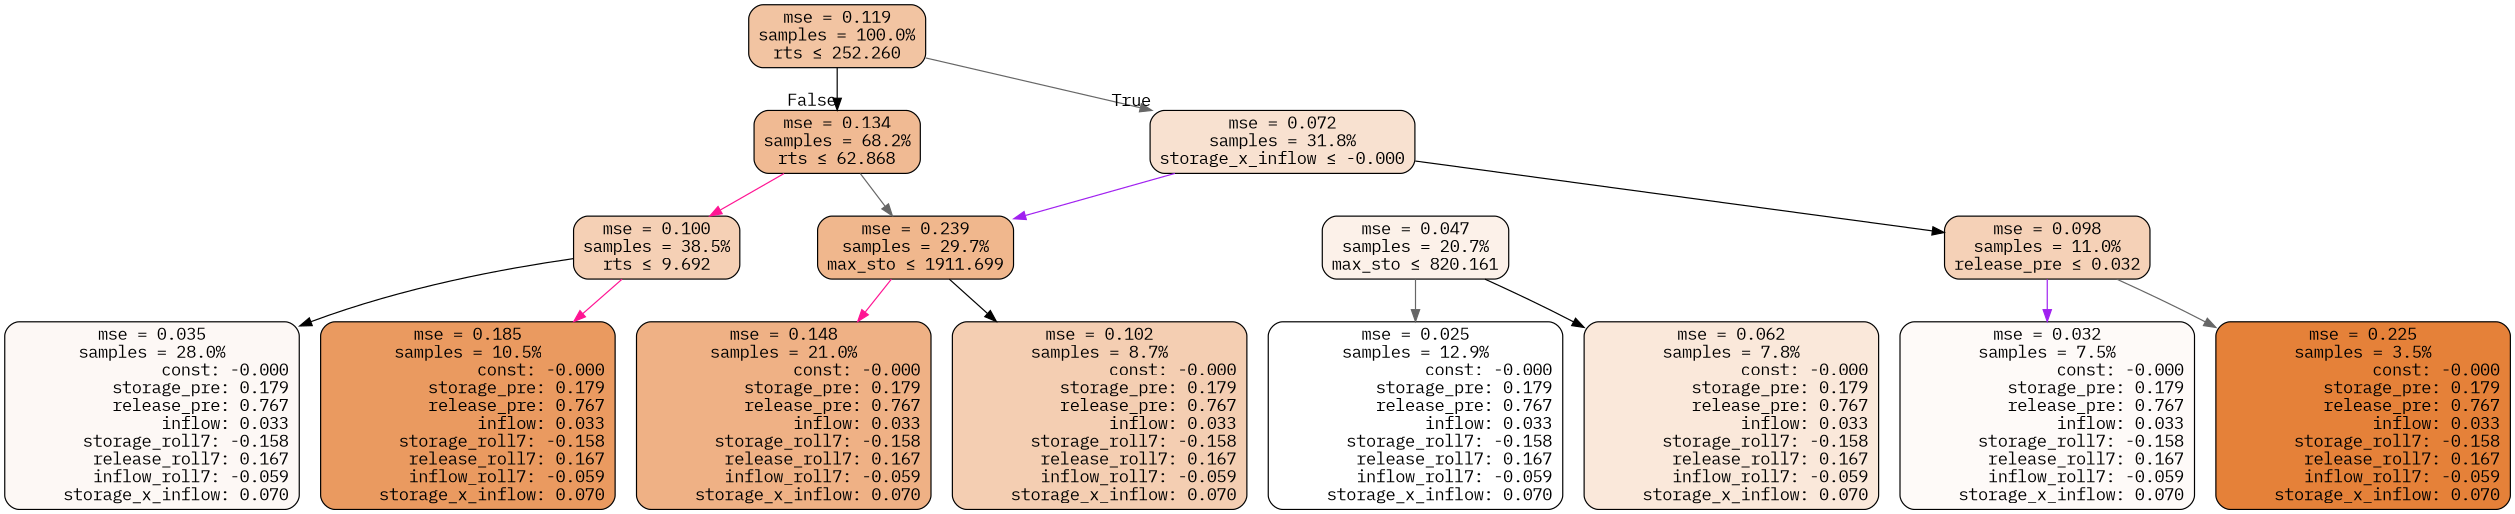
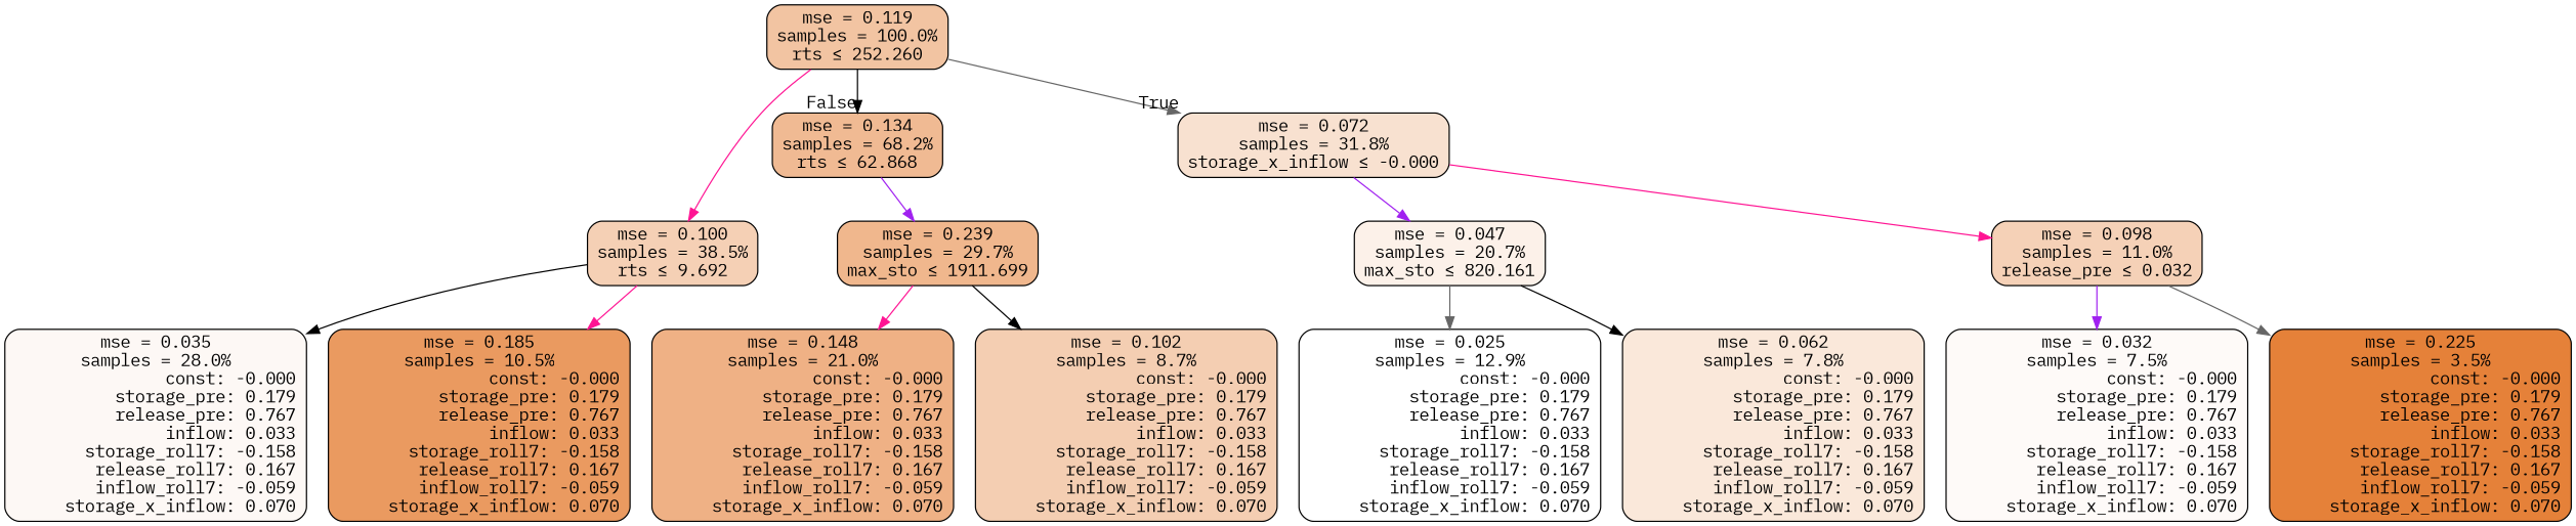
  digraph {
    fontname="IBM Plex Mono"
    node [color=black fontname="IBM Plex Mono" shape=rectangle style="filled, rounded"]
    edge [color=black fontname="IBM Plex Mono"]
    n1 [fillcolor="#f2c4a2" label="mse = 0.119\nsamples = 100.0%\nrts &le; 252.260"]
    n2 [fillcolor="#f0ba93" label="mse = 0.134\nsamples = 68.2%\nrts &le; 62.868"]
    n3 [fillcolor="#f8e1d0" label="mse = 0.072\nsamples = 31.8%\nstorage_x_inflow &le; -0.000"]
    n4 [fillcolor="#f5d0b5" label="mse = 0.100\nsamples = 38.5%\nrts &le; 9.692"]
    n5 [fillcolor="#f0b78d" label="mse = 0.239\nsamples = 29.7%\nmax_sto &le; 1911.699"]
    n6 [fillcolor="#fcf1e9" label="mse = 0.047\nsamples = 20.7%\nmax_sto &le; 820.161"]
    n7 [fillcolor="#f5d1b7" label="mse = 0.098\nsamples = 11.0%\nrelease_pre &le; 0.032"]
    n8 [fillcolor="#fdf8f5" label="mse = 0.035\nsamples = 28.0%\n               const: -0.000\n          storage_pre: 0.179\n          release_pre: 0.767\n               inflow: 0.033\n       storage_roll7: -0.158\n        release_roll7: 0.167\n        inflow_roll7: -0.059\n     storage_x_inflow: 0.070"]
    n9 [fillcolor="#ea9a60" label="mse = 0.185\nsamples = 10.5%\n               const: -0.000\n          storage_pre: 0.179\n          release_pre: 0.767\n               inflow: 0.033\n       storage_roll7: -0.158\n        release_roll7: 0.167\n        inflow_roll7: -0.059\n     storage_x_inflow: 0.070"]
    n10 [fillcolor="#efb185" label="mse = 0.148\nsamples = 21.0%\n               const: -0.000\n          storage_pre: 0.179\n          release_pre: 0.767\n               inflow: 0.033\n       storage_roll7: -0.158\n        release_roll7: 0.167\n        inflow_roll7: -0.059\n     storage_x_inflow: 0.070"]
    n11 [fillcolor="#f4ceb2" label="mse = 0.102\nsamples = 8.7%\n               const: -0.000\n          storage_pre: 0.179\n          release_pre: 0.767\n               inflow: 0.033\n       storage_roll7: -0.158\n        release_roll7: 0.167\n        inflow_roll7: -0.059\n     storage_x_inflow: 0.070"]
    n12 [fillcolor="#ffffff" label="mse = 0.025\nsamples = 12.9%\n               const: -0.000\n          storage_pre: 0.179\n          release_pre: 0.767\n               inflow: 0.033\n       storage_roll7: -0.158\n        release_roll7: 0.167\n        inflow_roll7: -0.059\n     storage_x_inflow: 0.070"]
    n13 [fillcolor="#fae8da" label="mse = 0.062\nsamples = 7.8%\n               const: -0.000\n          storage_pre: 0.179\n          release_pre: 0.767\n               inflow: 0.033\n       storage_roll7: -0.158\n        release_roll7: 0.167\n        inflow_roll7: -0.059\n     storage_x_inflow: 0.070"]
    n14 [fillcolor="#fefaf8" label="mse = 0.032\nsamples = 7.5%\n               const: -0.000\n          storage_pre: 0.179\n          release_pre: 0.767\n               inflow: 0.033\n       storage_roll7: -0.158\n        release_roll7: 0.167\n        inflow_roll7: -0.059\n     storage_x_inflow: 0.070"]
    n15 [fillcolor="#e58139" label="mse = 0.225\nsamples = 3.5%\n               const: -0.000\n          storage_pre: 0.179\n          release_pre: 0.767\n               inflow: 0.033\n       storage_roll7: -0.158\n        release_roll7: 0.167\n        inflow_roll7: -0.059\n     storage_x_inflow: 0.070"]
    n1 -> n2 [headlabel=False labelangle=45 labeldistance=2.5]
    n1 -> n3 [color=gray40 headlabel=True labelangle=-45 labeldistance=2.5]
-   n2 -> n4 [color=deeppink]
-   n2 -> n5 [color=gray40]
-   n3 -> n5 [color=purple]
-   n3 -> n7
+   n1 -> n4 [color=deeppink]
+   n2 -> n5 [color=purple]
+   n3 -> n6 [color=purple]
+   n3 -> n7 [color=deeppink]
    n4 -> n8
    n4 -> n9 [color=deeppink]
    n5 -> n10 [color=deeppink]
    n5 -> n11
    n6 -> n12 [color=gray40]
    n6 -> n13
    n7 -> n14 [color=purple]
    n7 -> n15 [color=gray40]
  }
